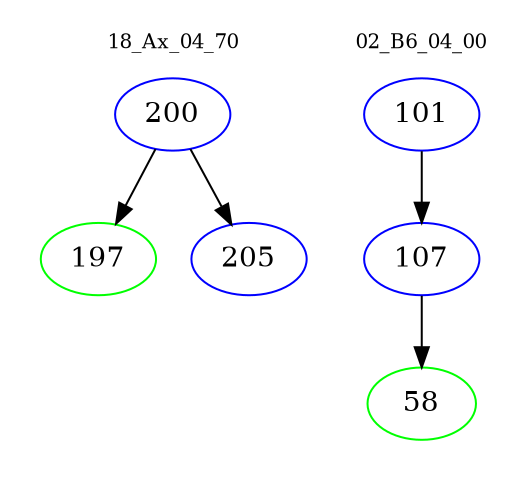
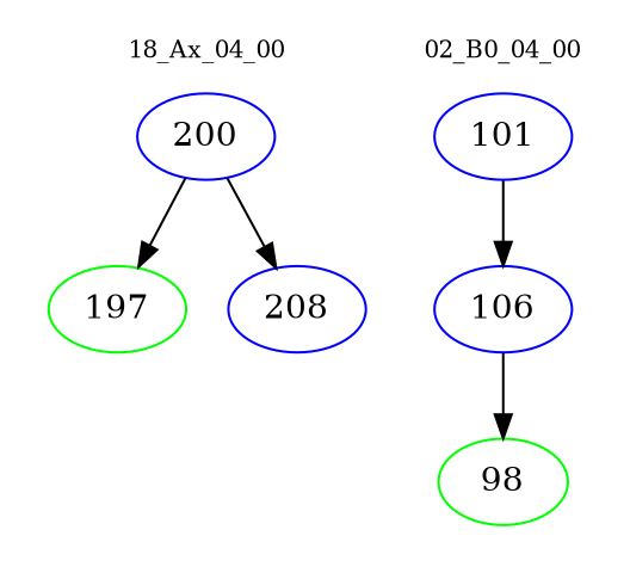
  digraph {
    node [color=blue]
    edge [color=black]
    n1 [label=200]
    n2 [color=green label=197]
-   n3 [label=205]
+   n3 [label=208]
    n4 [label=101]
-   n5 [color=green label=58]
-   n6 [label=107]
+   n5 [color=green label=98]
+   n6 [label=106]
    subgraph cluster_1 {
      color=white
      fontsize=10
-     label="18_Ax_04_70"
+     label="18_Ax_04_00"
      n1
      n2
      n3
    }
    subgraph cluster_2 {
      color=white
      fontsize=10
-     label="02_B6_04_00"
+     label="02_B0_04_00"
      n4
      n5
      n6
    }
    n1 -> n2
    n1 -> n3
    n4 -> n6
    n6 -> n5
  }
